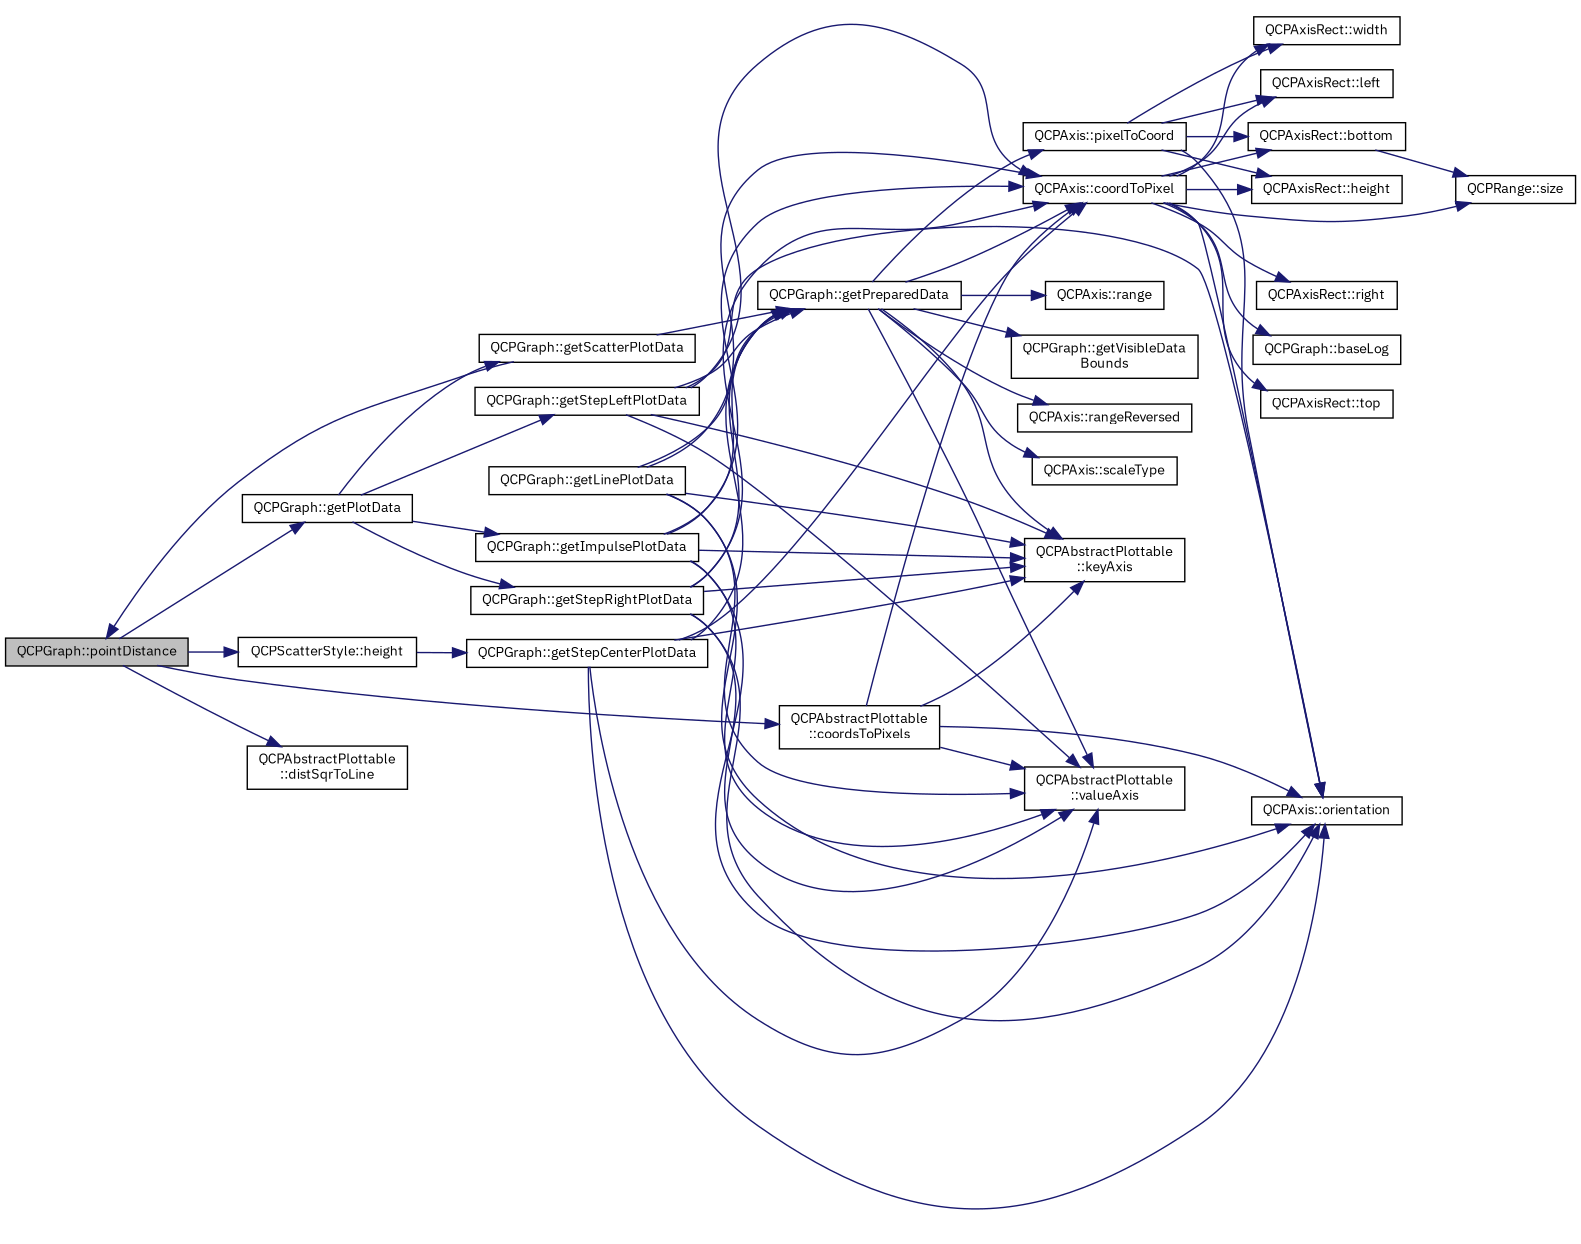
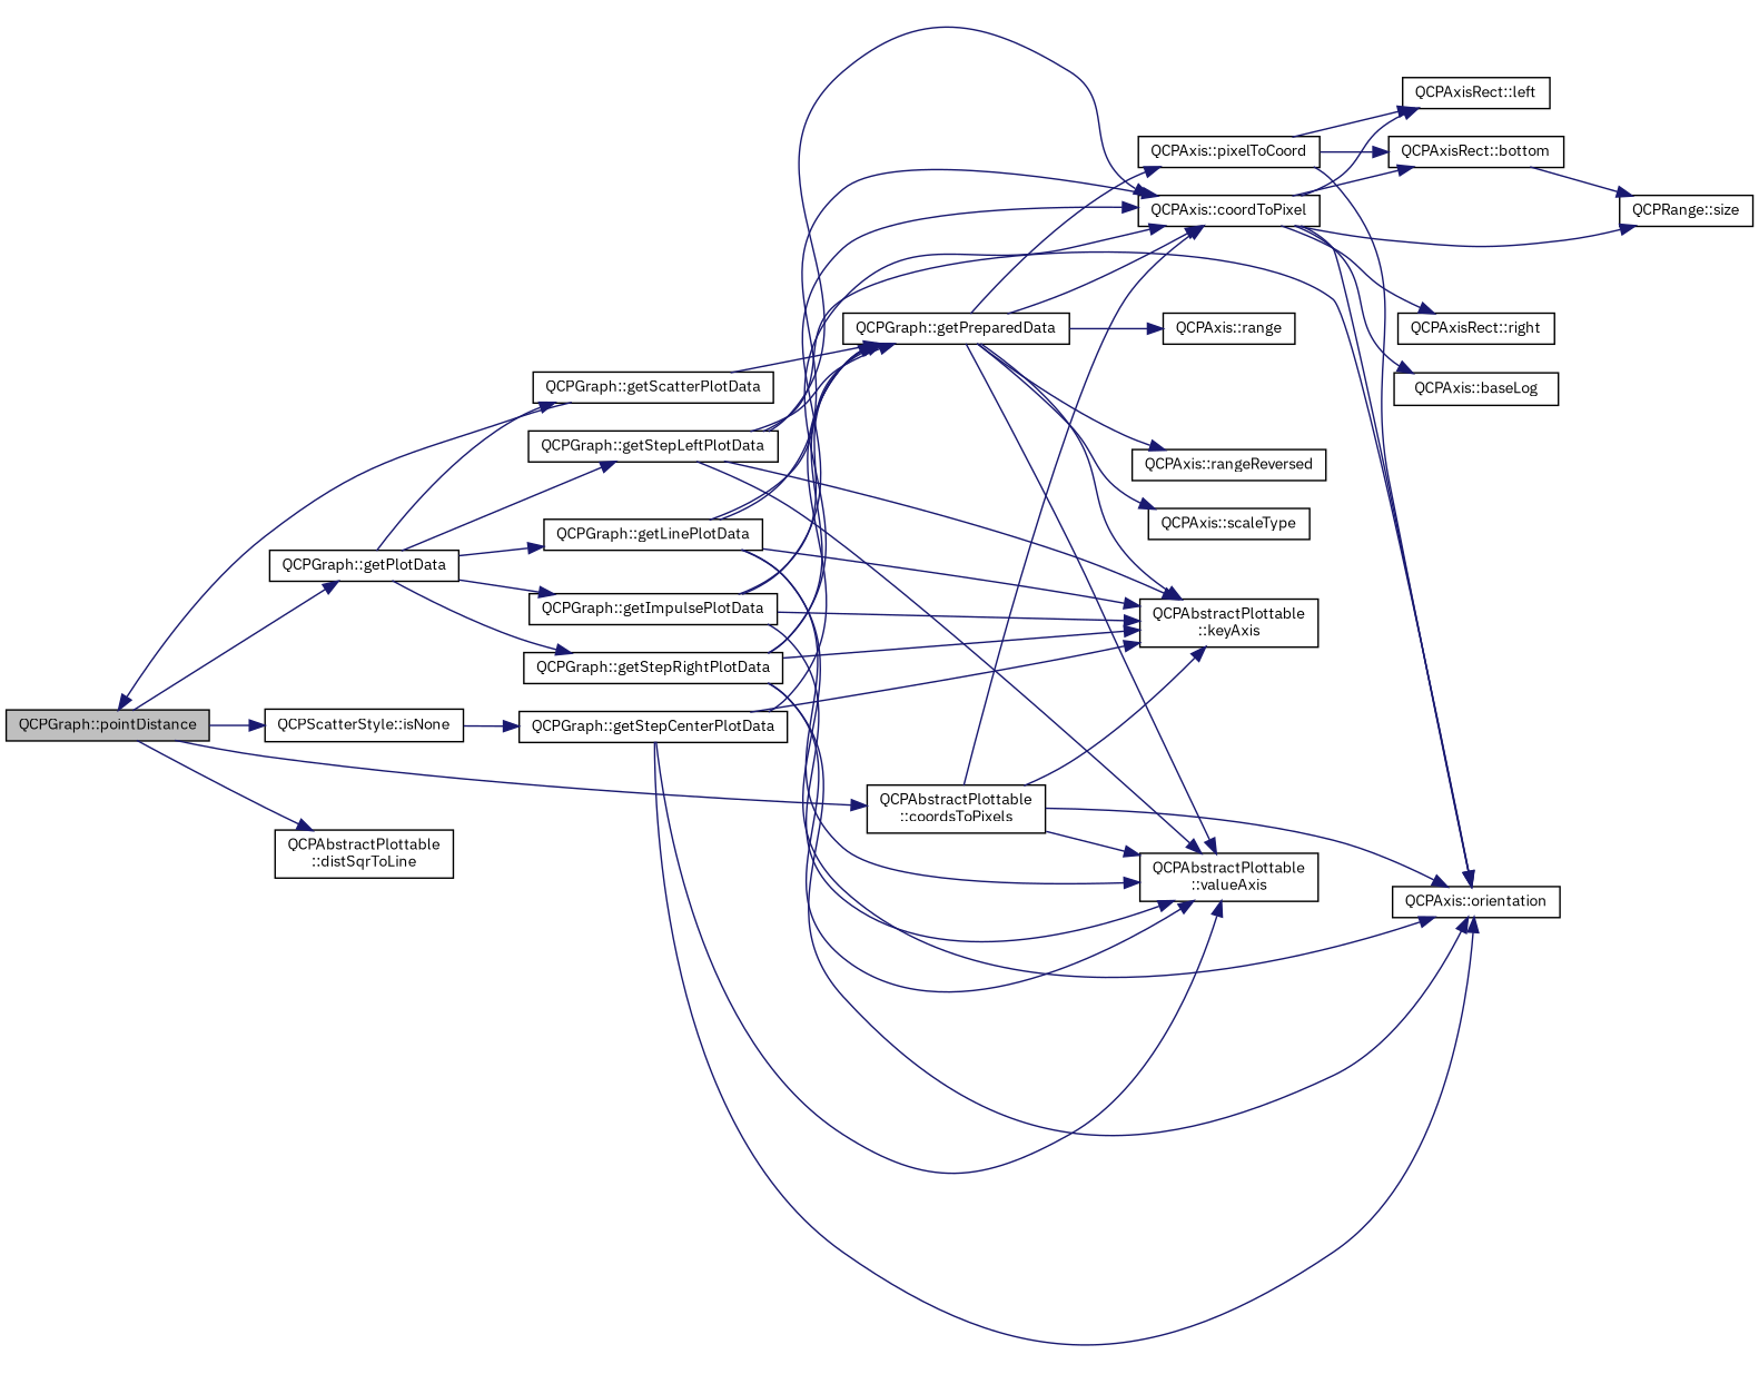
  digraph {
    fontname="IBM Plex Sans"
    rankdir=LR
    node [color=black fillcolor=white fontname="IBM Plex Sans" fontsize=10 shape=record style=filled]
    edge [color=midnightblue fontname="IBM Plex Sans" fontsize=10 labelfontname=Helvetica labelfontsize=10 style=solid]
    n1 [fillcolor=grey75 fontcolor=black height=0.2 label="QCPGraph::pointDistance" width=0.4]
    n2 [height=0.2 label="QCPAbstractPlottable\l::coordsToPixels" width=0.4]
-   n3 [height=0.2 label="QCPScatterStyle::height" width=0.4]
+   n3 [height=0.2 label="QCPScatterStyle::isNone" width=0.4]
    n4 [height=0.2 label="QCPAbstractPlottable\l::distSqrToLine" width=0.4]
    n5 [height=0.2 label="QCPGraph::getPlotData" width=0.4]
    n6 [height=0.2 label="QCPAbstractPlottable\l::keyAxis" width=0.4]
    n7 [height=0.2 label="QCPAbstractPlottable\l::valueAxis" width=0.4]
    n8 [height=0.2 label="QCPAxis::orientation" width=0.4]
    n9 [height=0.2 label="QCPAxis::coordToPixel" width=0.4]
    n10 [height=0.2 label="QCPGraph::getStepCenterPlotData" width=0.4]
    n11 [height=0.2 label="QCPGraph::getScatterPlotData" width=0.4]
    n12 [height=0.2 label="QCPGraph::getPreparedData" width=0.4]
    n13 [height=0.2 label="QCPGraph::getLinePlotData" width=0.4]
    n14 [height=0.2 label="QCPGraph::getStepLeftPlotData" width=0.4]
    n15 [height=0.2 label="QCPGraph::getStepRightPlotData" width=0.4]
    n16 [height=0.2 label="QCPGraph::getImpulsePlotData" width=0.4]
    n17 [height=0.2 label="QCPRange::size" width=0.4]
-   n18 [height=0.2 label="QCPAxisRect::width" width=0.4]
    n19 [height=0.2 label="QCPAxisRect::left" width=0.4]
    n20 [height=0.2 label="QCPAxisRect::right" width=0.4]
-   n21 [height=0.2 label="QCPGraph::baseLog" width=0.4]
+   n21 [height=0.2 label="QCPAxis::baseLog" width=0.4]
    n22 [height=0.2 label="QCPAxisRect::bottom" width=0.4]
-   n23 [height=0.2 label="QCPAxisRect::height" width=0.4]
-   n24 [height=0.2 label="QCPAxisRect::top" width=0.4]
-   n25 [height=0.2 label="QCPGraph::getVisibleData\lBounds" width=0.4]
    n26 [height=0.2 label="QCPAxis::rangeReversed" width=0.4]
    n27 [height=0.2 label="QCPAxis::pixelToCoord" width=0.4]
    n28 [height=0.2 label="QCPAxis::scaleType" width=0.4]
    n29 [height=0.2 label="QCPAxis::range" width=0.4]
    n1 -> n2
    n1 -> n3
    n1 -> n4
    n1 -> n5
    n2 -> n6
    n2 -> n7
    n2 -> n8
    n2 -> n9
    n3 -> n10
    n5 -> n11
+   n5 -> n13
    n5 -> n14
    n5 -> n15
    n5 -> n16
    n9 -> n8
    n9 -> n17
-   n9 -> n18
    n9 -> n19
    n9 -> n20
    n9 -> n21
    n9 -> n22
-   n9 -> n23
-   n9 -> n24
    n10 -> n6
    n10 -> n7
    n10 -> n8
-   n10 -> n9
    n10 -> n12
    n11 -> n1
    n11 -> n12
    n12 -> n6
    n12 -> n7
    n12 -> n9
-   n12 -> n25
    n12 -> n26
    n12 -> n27
    n12 -> n28
    n12 -> n29
    n13 -> n6
    n13 -> n7
    n13 -> n8
    n13 -> n9
    n13 -> n12
    n14 -> n6
    n14 -> n7
    n14 -> n8
    n14 -> n9
    n14 -> n12
    n15 -> n6
    n15 -> n7
    n15 -> n8
    n15 -> n9
    n15 -> n12
    n16 -> n6
    n16 -> n7
-   n16 -> n8
    n16 -> n9
    n16 -> n12
    n22 -> n17
    n27 -> n8
-   n27 -> n18
    n27 -> n19
    n27 -> n22
-   n27 -> n23
  }
